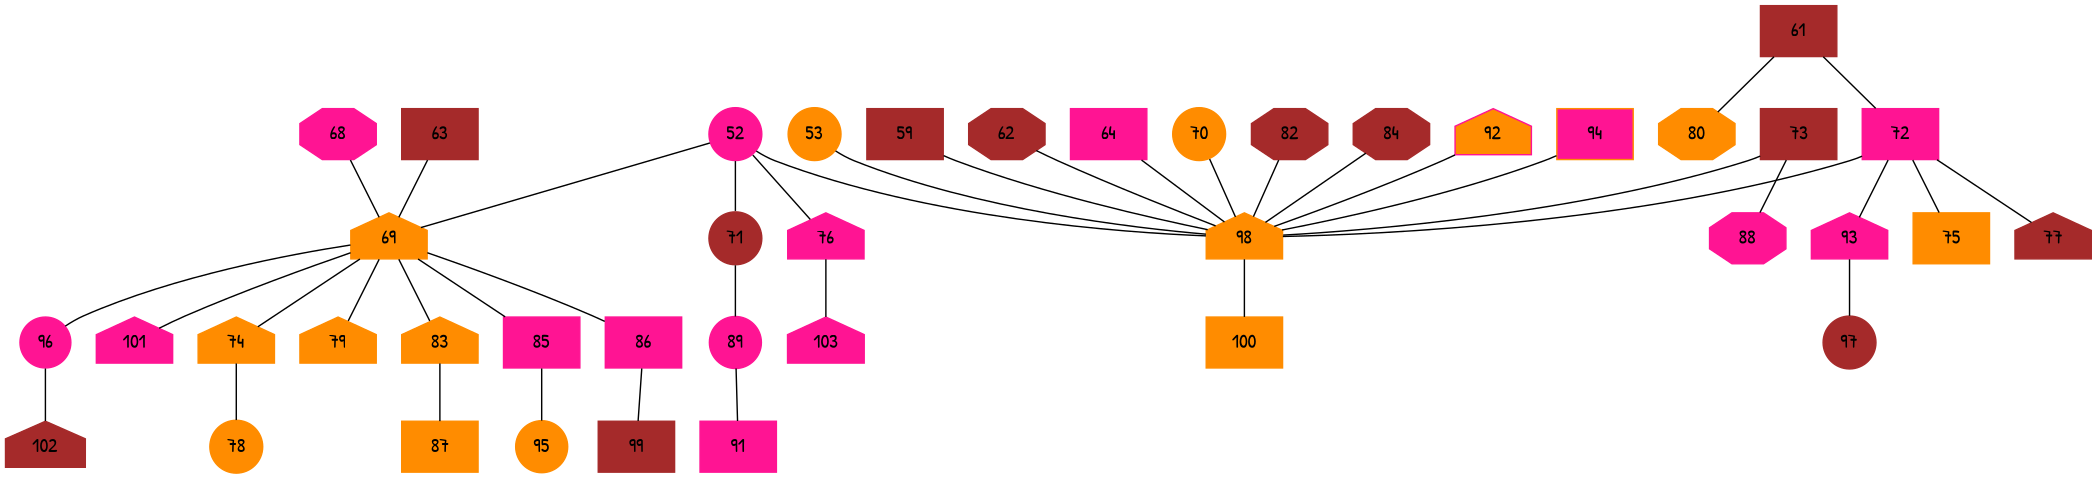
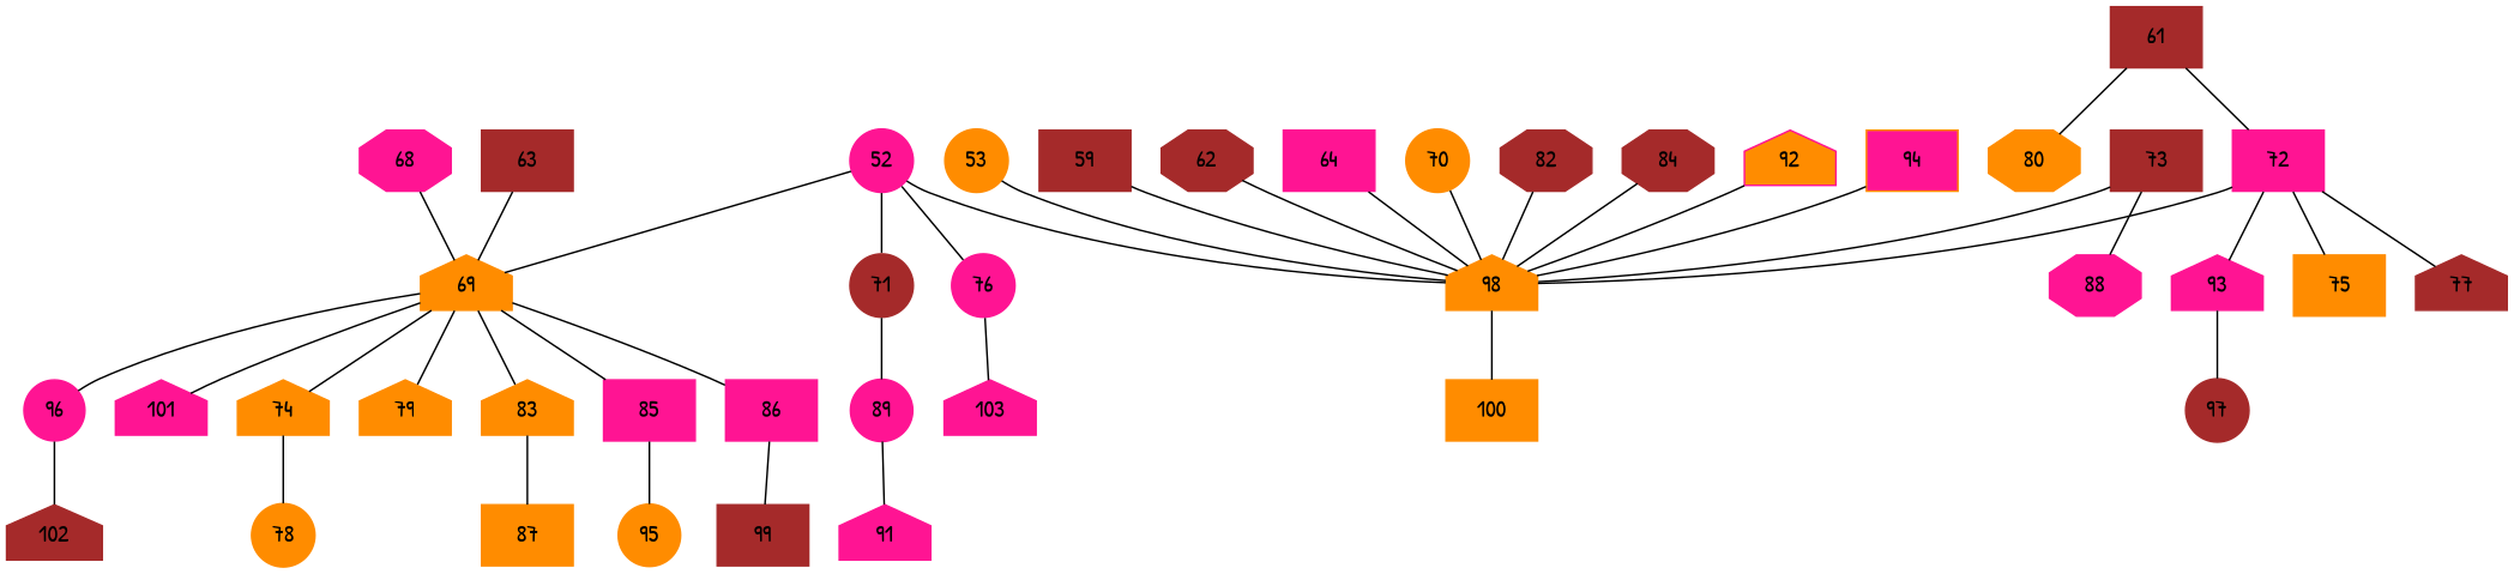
  graph {
    fontname="Patrick Hand"
    node [color=deeppink fontname="Patrick Hand" shape=box style=filled]
    edge [fontname="Patrick Hand"]
    52 [shape=circle super="+42"]
    69 [color=darkorange shape=house super="+19+38+60+17+18+30+33+43+49+55+50"]
    71 [color=brown shape=circle]
-   76 [shape=house]
+   76 [shape=circle]
    98 [color=darkorange shape=house super="+27+90+32+35+54+46+37+47+51+66"]
    74 [color=darkorange shape=house super="+44"]
    79 [color=darkorange shape=house]
    83 [color=darkorange shape=house]
    85
    86
    96 [shape=circle super="+81"]
    101 [shape=house]
    89 [shape=circle]
    103 [shape=house]
    100 [color=darkorange]
    53 [color=darkorange shape=circle]
    59 [color=brown]
    72 [super="+15+58"]
    75 [color=darkorange]
    77 [color=brown shape=house]
    93 [shape=house]
    61 [color=brown]
    80 [color=darkorange shape=octagon]
    62 [color=brown shape=octagon]
    63 [color=brown]
    64
    68 [shape=octagon]
    78 [color=darkorange shape=circle]
    87 [color=darkorange]
    95 [color=darkorange shape=circle]
    99 [color=brown]
    102 [color=brown shape=house]
    70 [color=darkorange shape=circle]
-   91
+   91 [shape=house]
    97 [color=brown shape=circle]
    73 [color=brown super="+29+65"]
    88 [shape=octagon]
    82 [color=brown shape=octagon]
    84 [color=brown shape=octagon]
    92 [fillcolor=darkorange shape=house]
    94 [color=darkorange fillcolor=deeppink]
    52 -- 69
    52 -- 71
    52 -- 76
    52 -- 98
    69 -- 74
    69 -- 79
    69 -- 83
    69 -- 85
    69 -- 86
    69 -- 96
    69 -- 101
    71 -- 89
    76 -- 103
    98 -- 100
    74 -- 78
    83 -- 87
    85 -- 95
    86 -- 99
    96 -- 102
    89 -- 91
    53 -- 98
    59 -- 98
    72 -- 98
    72 -- 75
    72 -- 77
    72 -- 93
    93 -- 97
    61 -- 72
    61 -- 80
    62 -- 98
    63 -- 69
    64 -- 98
    68 -- 69
    70 -- 98
    73 -- 98
    73 -- 88
    82 -- 98
    84 -- 98
    92 -- 98
    94 -- 98
  }
